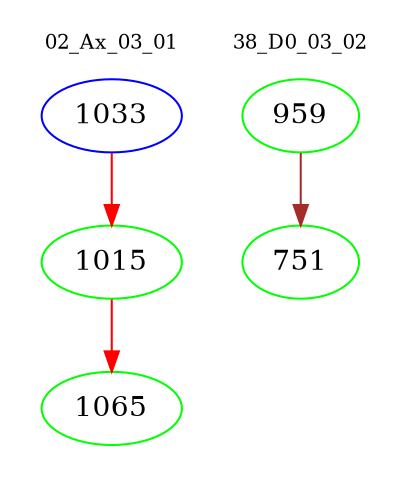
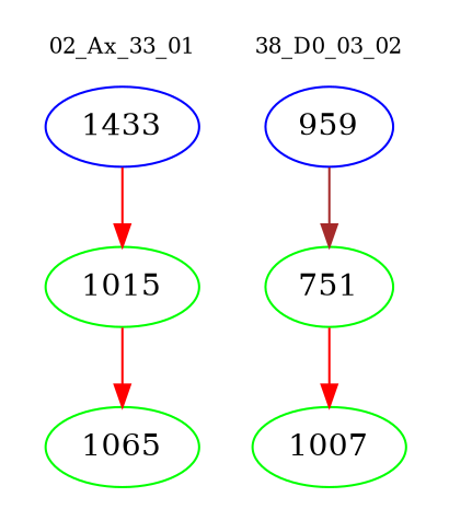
  digraph {
    node [color=green]
    edge [color=red]
-   n1 [color=blue label=1033]
+   n1 [color=blue label=1433]
    n2 [label=1015]
    n3 [label=1065]
-   n4 [label=959]
+   n4 [color=blue label=959]
    n5 [label=751]
+   n6 [label=1007]
    subgraph cluster_1 {
      color=white
      fontsize=10
-     label="02_Ax_03_01"
+     label="02_Ax_33_01"
      n1
      n2
      n3
    }
    subgraph cluster_2 {
      color=white
      fontsize=10
      label="38_D0_03_02"
      n4
      n5
+     n6
    }
    n1 -> n2
    n2 -> n3
    n4 -> n5 [color=brown]
+   n5 -> n6
  }
